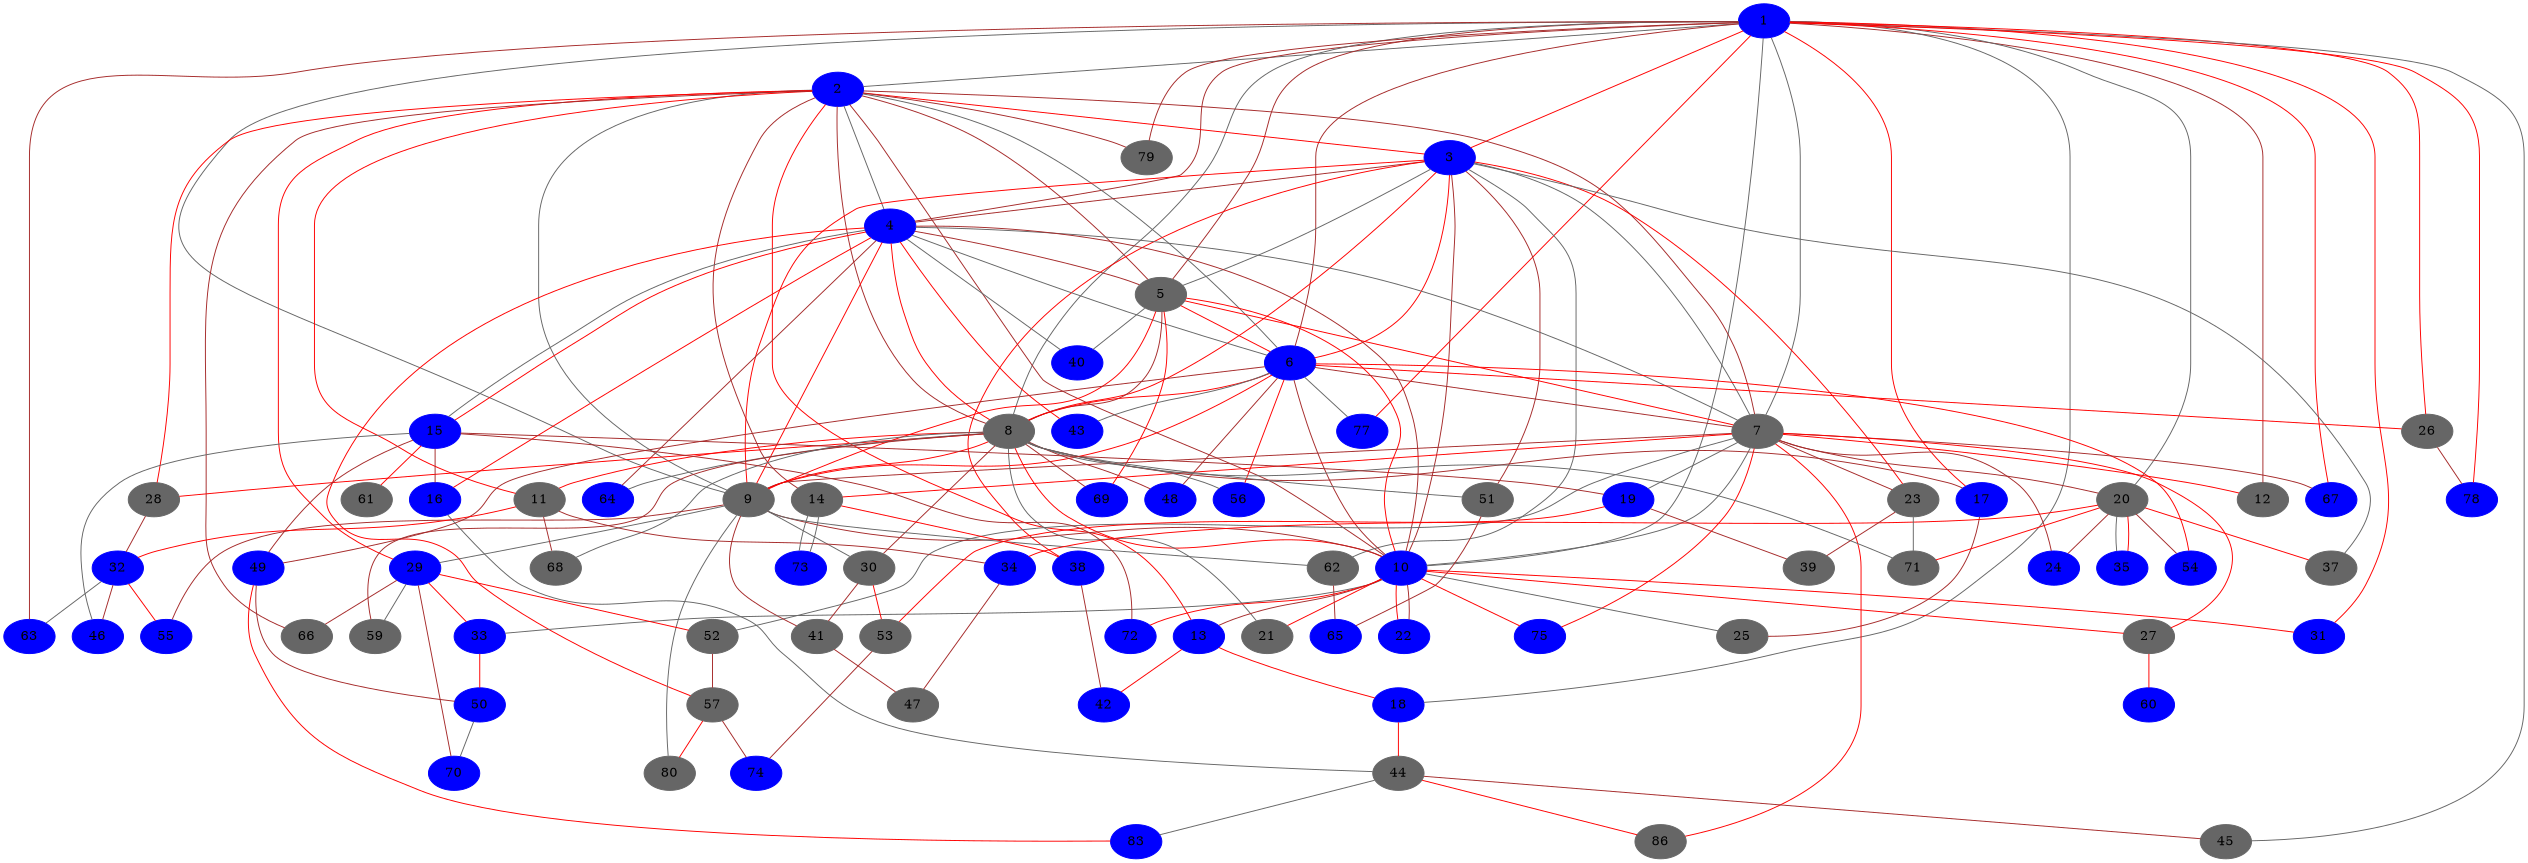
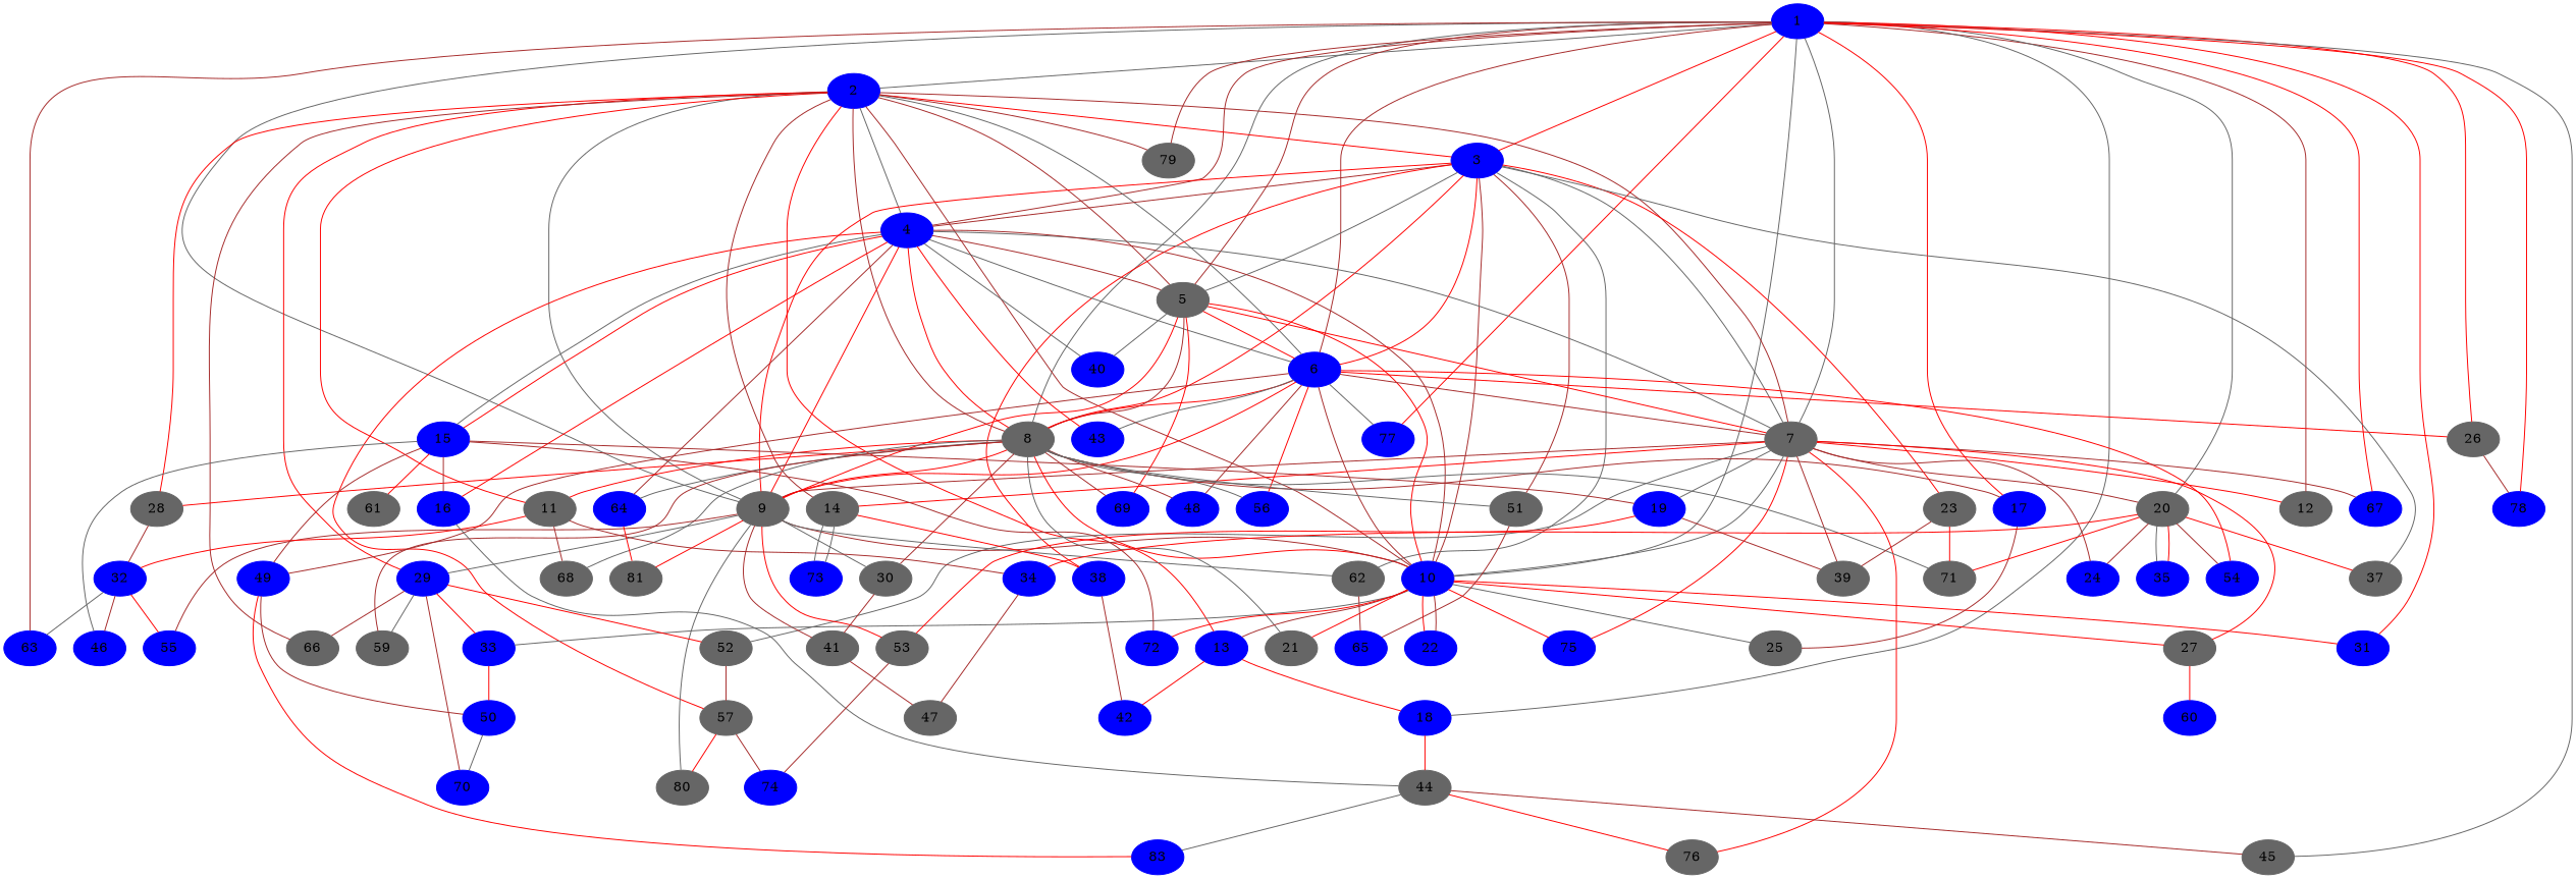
  graph {
    node [color=blue style=filled]
    edge [color=red]
    1
    2
    3
    4
    5 [color=gray40]
    6
    7 [color=gray40]
    8 [color=gray40]
    9 [color=gray40]
    10
    12 [color=gray40]
    17
    18
    20 [color=gray40]
    26 [color=gray40]
    31
    45 [color=gray40]
    63
    67
    77
    78
    79 [color=gray40]
    11 [color=gray40]
    13
    14 [color=gray40]
    28 [color=gray40]
    29
    66 [color=gray40]
    23 [color=gray40]
    37 [color=gray40]
    38
    51 [color=gray40]
    62 [color=gray40]
    15
    16
    40
    43
    57 [color=gray40]
    64
    69
    48
    49
    54
    56
    19
    24
    27 [color=gray40]
    52 [color=gray40]
    75
-   76 [color=gray40 label=86]
+   76 [color=gray40]
    21 [color=gray40]
    30 [color=gray40]
    59 [color=gray40]
    68 [color=gray40]
    71 [color=gray40]
    41 [color=gray40]
    53 [color=gray40]
    55
    80 [color=gray40]
+   81 [color=gray40]
    22
    25 [color=gray40]
    33
    72
    44 [color=gray40]
    34
    35
    32
    42
    73
    70
    39 [color=gray40]
    65
    46
    61 [color=gray40]
    74
    50
    83
    60
    47 [color=gray40]
    1 -- 2 [color=gray40]
    1 -- 3
    1 -- 4 [color=brown]
    1 -- 5 [color=brown]
    1 -- 6 [color=brown]
    1 -- 7 [color=gray40]
    1 -- 8 [color=gray40]
    1 -- 9 [color=gray40]
    1 -- 10 [color=gray40]
    1 -- 12 [color=brown]
    1 -- 17
    1 -- 18 [color=gray40]
    1 -- 20 [color=gray40]
    1 -- 26
    1 -- 31
    1 -- 45 [color=gray40]
    1 -- 63 [color=brown]
    1 -- 67
    1 -- 77
    1 -- 78
    1 -- 79 [color=brown]
    2 -- 3
    2 -- 4 [color=gray40]
    2 -- 5 [color=brown]
    2 -- 6 [color=gray40]
    2 -- 7 [color=brown]
    2 -- 8 [color=brown]
    2 -- 9 [color=gray40]
    2 -- 10 [color=brown]
    2 -- 79 [color=brown]
    2 -- 11
    2 -- 13
    2 -- 14 [color=brown]
    2 -- 28
    2 -- 29
    2 -- 66 [color=brown]
    3 -- 4 [color=brown]
    3 -- 5 [color=gray40]
    3 -- 6
    3 -- 7 [color=gray40]
    3 -- 8
    3 -- 9
    3 -- 10 [color=brown]
    3 -- 23
    3 -- 37 [color=gray40]
    3 -- 38
    3 -- 51 [color=brown]
    3 -- 62 [color=gray40]
    4 -- 5 [color=brown]
    4 -- 6 [color=gray40]
    4 -- 7 [color=gray40]
    4 -- 8
    4 -- 9
    4 -- 10 [color=brown]
    4 -- 15 [color=gray40]
    4 -- 15
    4 -- 16
    4 -- 40 [color=gray40]
    4 -- 43
    4 -- 57
    4 -- 64 [color=brown]
    5 -- 6
    5 -- 7
    5 -- 8 [color=brown]
    5 -- 9
    5 -- 10
    5 -- 40 [color=gray40]
    5 -- 69
    6 -- 7 [color=brown]
    6 -- 8
    6 -- 9
    6 -- 10 [color=brown]
    6 -- 26
    6 -- 77 [color=gray40]
    6 -- 43 [color=gray40]
    6 -- 48 [color=brown]
    6 -- 49 [color=brown]
    6 -- 54
    6 -- 56
    7 -- 9 [color=brown]
    7 -- 10 [color=gray40]
    7 -- 12
    7 -- 20 [color=brown]
    7 -- 67 [color=brown]
    7 -- 14
-   7 -- 23 [color=brown]
+   7 -- 39 [color=brown]
    7 -- 19 [color=gray40]
    7 -- 24 [color=brown]
    7 -- 27
    7 -- 52 [color=gray40]
    7 -- 75
    7 -- 76
    8 -- 9
    8 -- 10
    8 -- 17 [color=brown]
    8 -- 11
    8 -- 28
    8 -- 51 [color=gray40]
    8 -- 64 [color=gray40]
    8 -- 69 [color=brown]
    8 -- 48 [color=brown]
    8 -- 56 [color=gray40]
    8 -- 21 [color=gray40]
    8 -- 30 [color=brown]
    8 -- 59 [color=brown]
    8 -- 68 [color=gray40]
    8 -- 71 [color=gray40]
    9 -- 10 [color=brown]
    9 -- 29 [color=gray40]
    9 -- 62 [color=gray40]
    9 -- 30 [color=gray40]
    9 -- 41 [color=brown]
-   30 -- 53
+   9 -- 53
    9 -- 55 [color=brown]
    9 -- 80 [color=gray40]
+   9 -- 81
    10 -- 31
    10 -- 13 [color=brown]
    10 -- 27
    10 -- 75
    10 -- 21
    10 -- 22
    10 -- 22 [color=brown]
    10 -- 25 [color=gray40]
    10 -- 33 [color=gray40]
    10 -- 72
    17 -- 25 [color=brown]
    18 -- 44
    20 -- 37
    20 -- 54 [color=brown]
    20 -- 24 [color=brown]
    20 -- 71
    20 -- 34
    20 -- 35 [color=gray40]
    20 -- 35
    26 -- 78 [color=brown]
    11 -- 68 [color=brown]
    11 -- 34 [color=brown]
    11 -- 32
    13 -- 18
    13 -- 42
    14 -- 38
    14 -- 73 [color=gray40]
    14 -- 73 [color=gray40]
    28 -- 32 [color=brown]
    29 -- 66 [color=brown]
    29 -- 52
    29 -- 59 [color=gray40]
    29 -- 33
    29 -- 70 [color=brown]
-   23 -- 71 [color=gray40]
+   23 -- 71
    23 -- 39 [color=brown]
    38 -- 42 [color=brown]
    51 -- 65 [color=brown]
    62 -- 65 [color=brown]
    15 -- 16 [color=brown]
    15 -- 49 [color=brown]
    15 -- 19 [color=brown]
    15 -- 72 [color=brown]
    15 -- 46 [color=gray40]
    15 -- 61
    16 -- 44 [color=gray40]
    57 -- 80
    57 -- 74 [color=brown]
+   64 -- 81
    49 -- 50 [color=brown]
    49 -- 83
    19 -- 53
    19 -- 39 [color=brown]
    27 -- 60
    52 -- 57 [color=brown]
    30 -- 41 [color=brown]
    41 -- 47 [color=brown]
    53 -- 74 [color=brown]
    33 -- 50
    44 -- 45 [color=brown]
    44 -- 76
    44 -- 83 [color=gray40]
    34 -- 47 [color=brown]
    32 -- 63 [color=gray40]
    32 -- 55
    32 -- 46 [color=brown]
    50 -- 70 [color=gray40]
  }
